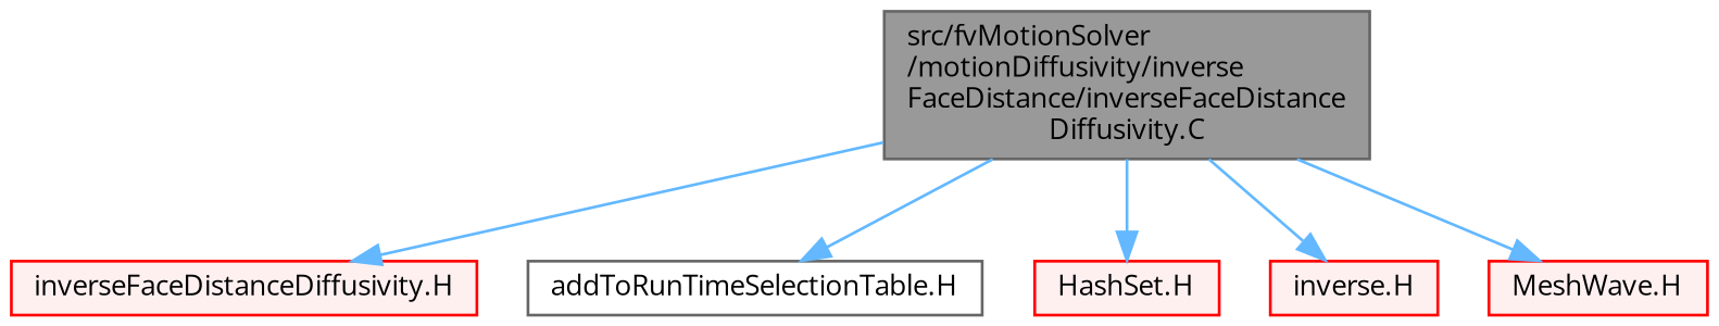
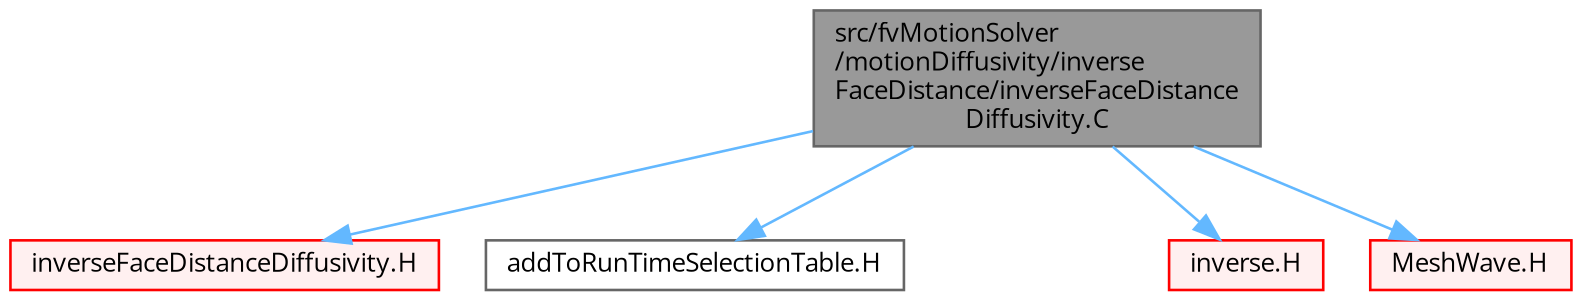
  digraph {
    fontname="Open Sans"
    node [color=red fillcolor="#FFF0F0" fontname="Open Sans" fontsize=10 shape=box style=filled]
    edge [color=steelblue1 fontname="Open Sans" fontsize=10 labelfontname=Helvetica labelfontsize=10 style=solid]
    n1 [color=gray40 fillcolor=grey60 fontcolor=black height=0.2 label="src/fvMotionSolver\l/motionDiffusivity/inverse\lFaceDistance/inverseFaceDistance\lDiffusivity.C" width=0.4]
    n2 [height=0.2 label="inverseFaceDistanceDiffusivity.H" width=0.4]
    n3 [color=grey40 fillcolor=white height=0.2 label="addToRunTimeSelectionTable.H" width=0.4]
-   n4 [height=0.2 label="HashSet.H" width=0.4]
    n5 [height=0.2 label="inverse.H" width=0.4]
    n6 [height=0.2 label="MeshWave.H" width=0.4]
    n1 -> n2
    n1 -> n3
-   n1 -> n4
    n1 -> n5
    n1 -> n6
  }
